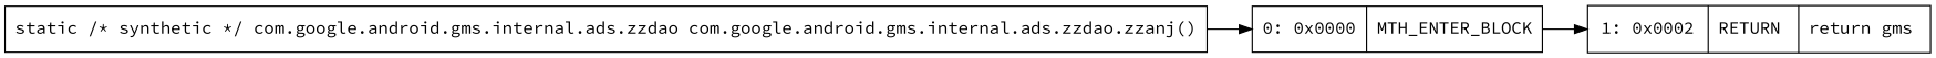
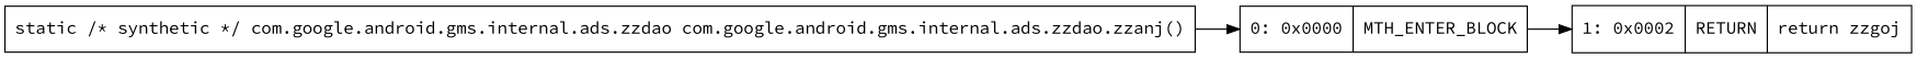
  digraph {
    rankdir=LR
    fontname="Source Code Pro"
    node [shape=record fontname="Source Code Pro"]
    edge [fontname="Source Code Pro"]
    n1 [label="{0\:\ 0x0000|MTH_ENTER_BLOCK\l}"]
-   n2 [label="{1\:\ 0x0002|RETURN\l|return gms\l}"]
+   n2 [label="{1\:\ 0x0002|RETURN\l|return zzgoj\l}"]
    n3 [label="{static \/* synthetic *\/ com.google.android.gms.internal.ads.zzdao com.google.android.gms.internal.ads.zzdao.zzanj() }"]
    n1 -> n2
    n3 -> n1
  }
